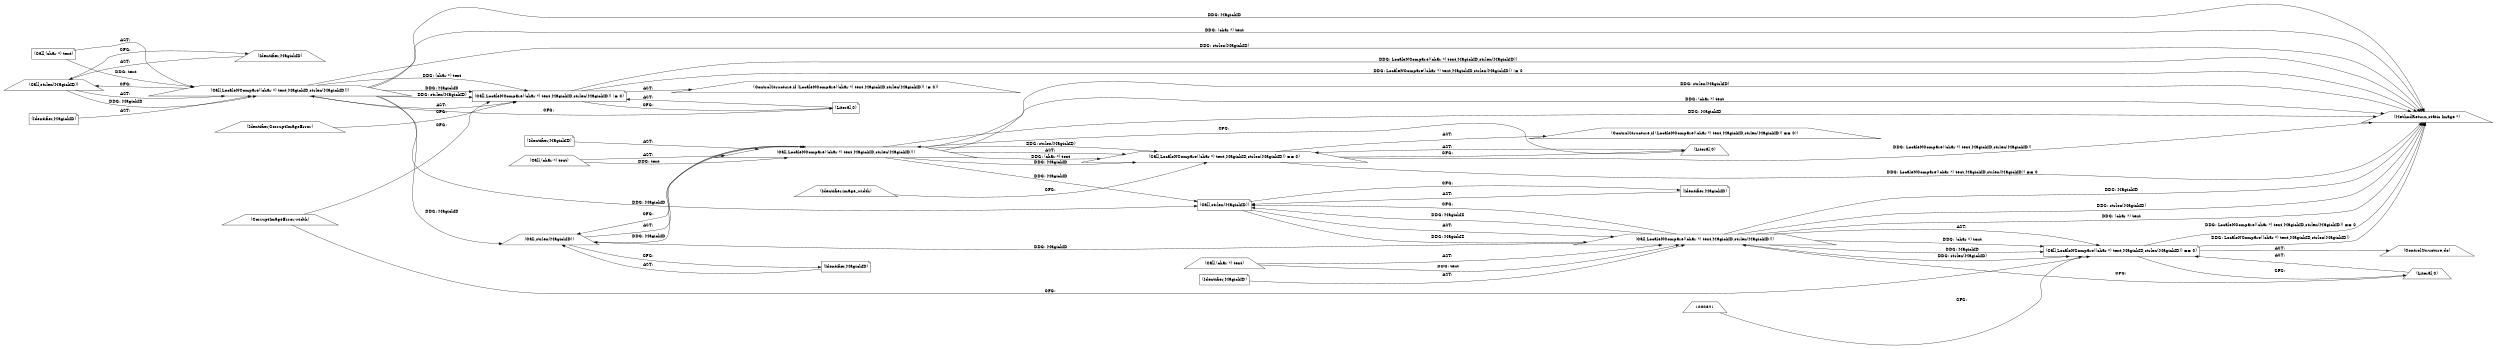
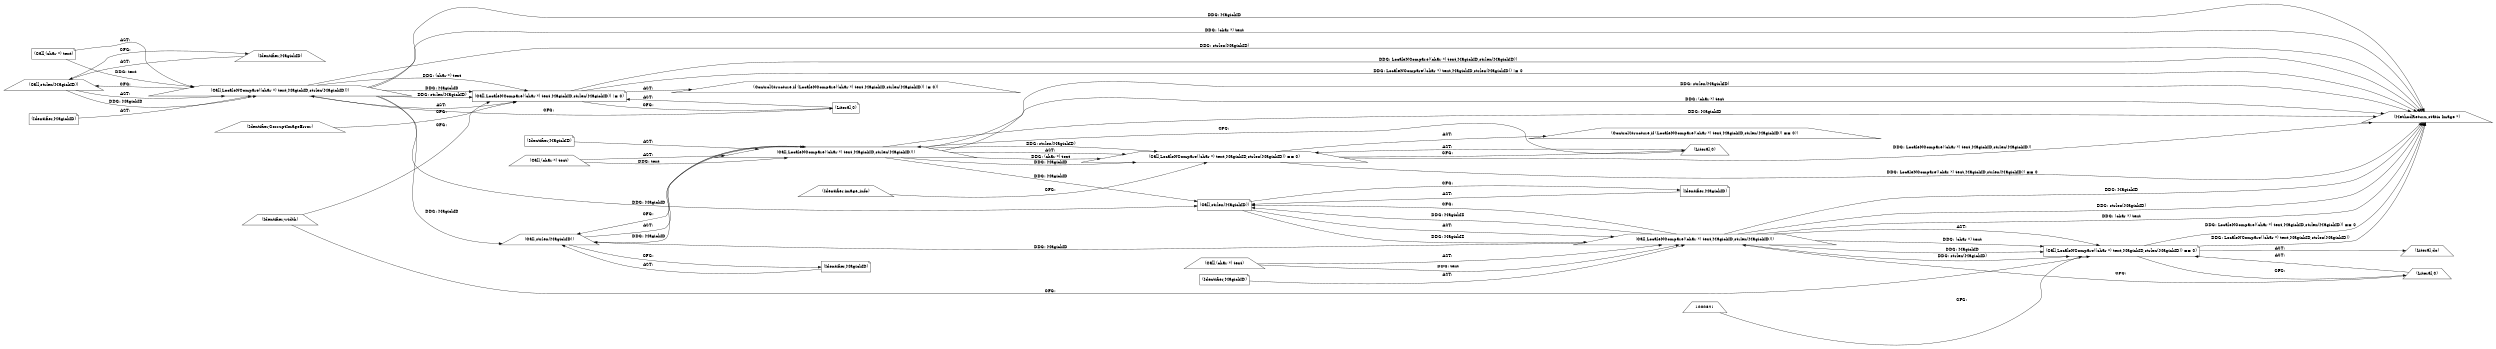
  digraph {
    rankdir=LR
    node [shape=trapezium]
    n1 [label="(Call,strlen(MagickID))"]
    n2 [label="(Call,LocaleNCompare((char *) text,MagickID,strlen(MagickID)))"]
    n3 [label="(Identifier,MagickID)"]
    n4 [label="(Call,LocaleNCompare((char *) text,MagickID,strlen(MagickID)) != 0)" shape=note]
    n5 [label="(Call,strlen(MagickID))"]
    n6 [label="(Call,strlen(MagickID))" shape=note]
    n7 [label="(MethodReturn,static Image *)"]
    n8 [label="(ControlStructure,if (LocaleNCompare((char *) text,MagickID,strlen(MagickID)) != 0))"]
    n9 [label="(Literal,0)" shape=note]
    n10 [label="(Call,LocaleNCompare((char *) text,MagickID,strlen(MagickID)))"]
    n11 [label="(Identifier,MagickID)" shape=note]
    n12 [label="(Call,LocaleNCompare((char *) text,MagickID,strlen(MagickID)))"]
    n13 [label="(Identifier,MagickID)" shape=note]
    n14 [label="(Call,LocaleNCompare((char *) text,MagickID,strlen(MagickID)) == 0)"]
    n15 [label="(Literal,0)"]
    n16 [label="(ControlStructure,if (LocaleNCompare((char *) text,MagickID,strlen(MagickID)) == 0))"]
    n17 [label="(Call,LocaleNCompare((char *) text,MagickID,strlen(MagickID)) == 0)" shape=note]
-   n18 [label="(ControlStructure,do)"]
+   n18 [label="(Literal,do)"]
    n19 [label="(Literal,0)"]
    n20 [label="(Call,(char *) text)"]
    n21 [label="(Identifier,MagickID)" shape=note]
    n22 [label="(Call,(char *) text)" shape=note]
-   n23 [label="(Identifier,image_width)"]
+   n23 [label="(Identifier,image_info)"]
    n24 [label="(Identifier,CorruptImageError)"]
    n25 [label="(Identifier,MagickID)" shape=note]
-   n26 [label="(CorruptImageError,width)"]
+   n26 [label="(Identifier,width)"]
    n27 [label="(Identifier,MagickID)" shape=note]
    n28 [label="(Call,(char *) text)"]
    1000821
    n1 -> n2 [label="AST: "]
    n1 -> n2 [label="DDG: MagickID"]
    n1 -> n3 [label="CFG: "]
    n2 -> n1 [label="CFG: "]
    n2 -> n4 [label="AST: "]
    n2 -> n4 [label="DDG: (char *) text"]
    n2 -> n4 [label="DDG: MagickID"]
    n2 -> n4 [label="DDG: strlen(MagickID)"]
    n2 -> n5 [label="DDG: MagickID"]
    n2 -> n6 [label="DDG: MagickID"]
    n2 -> n7 [label="DDG: MagickID"]
    n2 -> n7 [label="DDG: (char *) text"]
    n2 -> n7 [label="DDG: strlen(MagickID)"]
    n3 -> n1 [label="AST: "]
    n4 -> n7 [label="DDG: LocaleNCompare((char *) text,MagickID,strlen(MagickID)) != 0"]
    n4 -> n7 [label="DDG: LocaleNCompare((char *) text,MagickID,strlen(MagickID))"]
    n4 -> n8 [label="AST: "]
    n4 -> n9 [label="CFG: "]
    n5 -> n10 [label="AST: "]
    n5 -> n10 [label="DDG: MagickID"]
    n5 -> n11 [label="CFG: "]
    n6 -> n12 [label="AST: "]
    n6 -> n12 [label="DDG: MagickID"]
    n6 -> n13 [label="CFG: "]
    n9 -> n2 [label="CFG: "]
    n9 -> n4 [label="AST: "]
    n10 -> n5 [label="CFG: "]
    n10 -> n6 [label="DDG: MagickID"]
    n10 -> n7 [label="DDG: strlen(MagickID)"]
    n10 -> n7 [label="DDG: (char *) text"]
    n10 -> n7 [label="DDG: MagickID"]
    n10 -> n14 [label="AST: "]
    n10 -> n14 [label="DDG: (char *) text"]
    n10 -> n14 [label="DDG: MagickID"]
    n10 -> n14 [label="DDG: strlen(MagickID)"]
    n11 -> n5 [label="AST: "]
    n12 -> n5 [label="DDG: MagickID"]
    n12 -> n6 [label="CFG: "]
    n12 -> n6 [label="DDG: MagickID"]
    n12 -> n7 [label="DDG: MagickID"]
    n12 -> n7 [label="DDG: strlen(MagickID)"]
    n12 -> n7 [label="DDG: (char *) text"]
    n12 -> n17 [label="AST: "]
    n12 -> n17 [label="DDG: (char *) text"]
    n12 -> n17 [label="DDG: MagickID"]
    n12 -> n17 [label="DDG: strlen(MagickID)"]
    n13 -> n6 [label="AST: "]
    n14 -> n7 [label="DDG: LocaleNCompare((char *) text,MagickID,strlen(MagickID)) == 0"]
    n14 -> n7 [label="DDG: LocaleNCompare((char *) text,MagickID,strlen(MagickID))"]
    n14 -> n15 [label="CFG: "]
    n14 -> n16 [label="AST: "]
    n15 -> n10 [label="CFG: "]
    n15 -> n14 [label="AST: "]
    n17 -> n7 [label="DDG: LocaleNCompare((char *) text,MagickID,strlen(MagickID)) == 0"]
    n17 -> n7 [label="DDG: LocaleNCompare((char *) text,MagickID,strlen(MagickID))"]
    n17 -> n18 [label="AST: "]
    n17 -> n19 [label="CFG: "]
    n19 -> n12 [label="CFG: "]
    n19 -> n17 [label="AST: "]
    n20 -> n12 [label="AST: "]
    n20 -> n12 [label="DDG: text"]
    n21 -> n2 [label="AST: "]
    n22 -> n2 [label="AST: "]
    n22 -> n2 [label="DDG: text"]
    n23 -> n14 [label="CFG: "]
    n24 -> n4 [label="CFG: "]
    n25 -> n12 [label="AST: "]
    n26 -> n4 [label="CFG: "]
    n26 -> n17 [label="CFG: "]
    n27 -> n10 [label="AST: "]
    n28 -> n10 [label="AST: "]
    n28 -> n10 [label="DDG: text"]
    1000821 -> n17 [label="CFG: "]
  }
